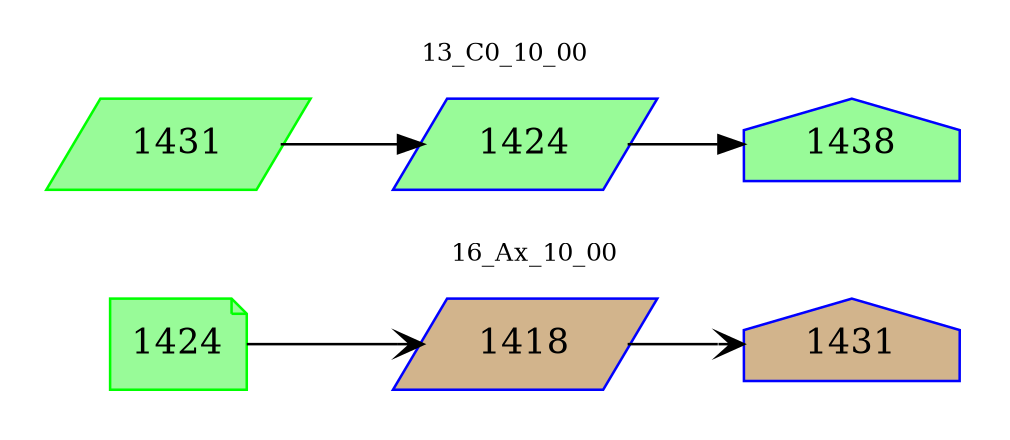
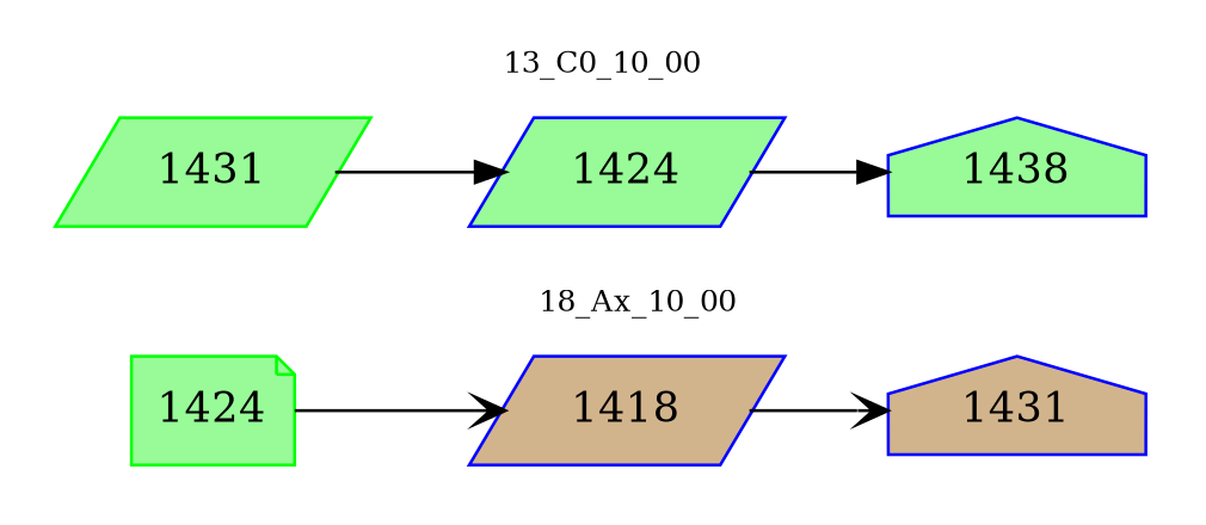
  digraph {
    rankdir=LR
    node [color=blue style=filled fillcolor=palegreen shape=parallelogram]
    edge [color=black arrowhead=vee]
    n1 [color=green label=1424 shape=note]
    n2 [label=1418 fillcolor=tan]
    n3 [label=1431 fillcolor=tan shape=house]
    n4 [color=green label=1431]
    n5 [label=1424]
    n6 [label=1438 shape=house]
    subgraph cluster_1 {
      color=white
      fontsize=10
-     label="16_Ax_10_00"
+     label="18_Ax_10_00"
      n1
      n2
      n3
    }
    subgraph cluster_2 {
      color=white
      fontsize=10
      label="13_C0_10_00"
      n4
      n5
      n6
    }
    n1 -> n2
    n2 -> n3
    n4 -> n5 [arrowhead=normal]
    n5 -> n6 [arrowhead=normal]
  }
